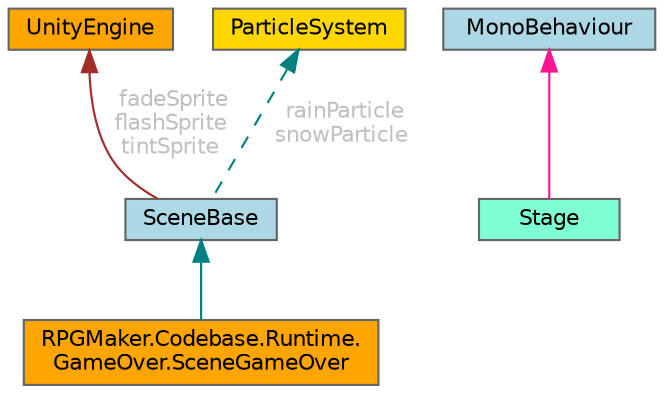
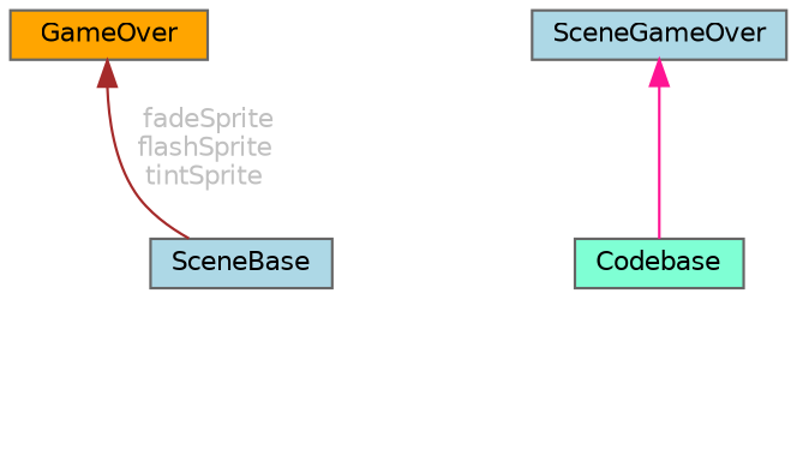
  digraph {
    node [color=gray40 fillcolor=orange fontname=Helvetica fontsize=10 shape=box style=filled]
    edge [color=teal dir=back fontname=Helvetica fontsize=10 labelfontname=Helvetica labelfontsize=10 style=solid]
-   n1 [fontcolor=black height=0.2 label="RPGMaker.Codebase.Runtime.\lGameOver.SceneGameOver" width=0.4]
    n2 [fillcolor=lightblue height=0.2 label=SceneBase width=0.4]
-   n3 [fillcolor=aquamarine height=0.2 label=Stage width=0.4]
-   n4 [fillcolor=lightblue height=0.2 label=MonoBehaviour width=0.4]
-   n5 [height=0.2 label=UnityEngine width=0.4]
-   n6 [fillcolor=gold height=0.2 label=ParticleSystem width=0.4]
-   n2 -> n1
+   n3 [fillcolor=aquamarine height=0.2 label=Codebase width=0.4]
+   n4 [fillcolor=lightblue height=0.2 label=SceneGameOver width=0.4]
+   n5 [height=0.2 label=GameOver width=0.4]
    n4 -> n3 [color=deeppink]
    n5 -> n2 [color=brown fontcolor=grey label=" fadeSprite\nflashSprite\ntintSprite"]
-   n6 -> n2 [fontcolor=grey label=" rainParticle\nsnowParticle" style=dashed]
  }
